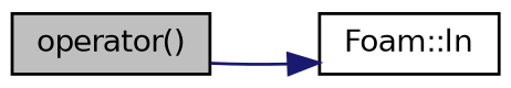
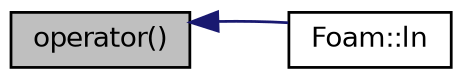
  digraph {
    rankdir=LR
    node [color=black fontname=Helvetica fontsize=10 shape=record]
    n1 [fillcolor=grey75 fontcolor=black height=0.2 label="operator()" style=filled width=0.4]
    n2 [height=0.2 label="Foam::ln" width=0.4]
-   n1 -> n2 [color=midnightblue fontname=Helvetica fontsize=10 labelfontname=Helvetica labelfontsize=10 style=solid]
+   n2 -> n1 [color=midnightblue fontname=Helvetica fontsize=10 labelfontname=Helvetica labelfontsize=10 style=solid]
  }
